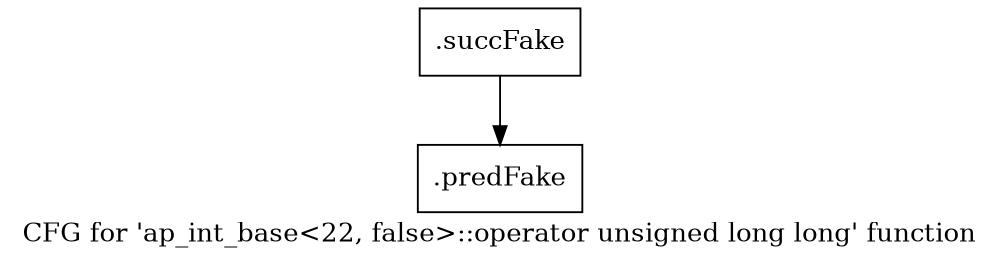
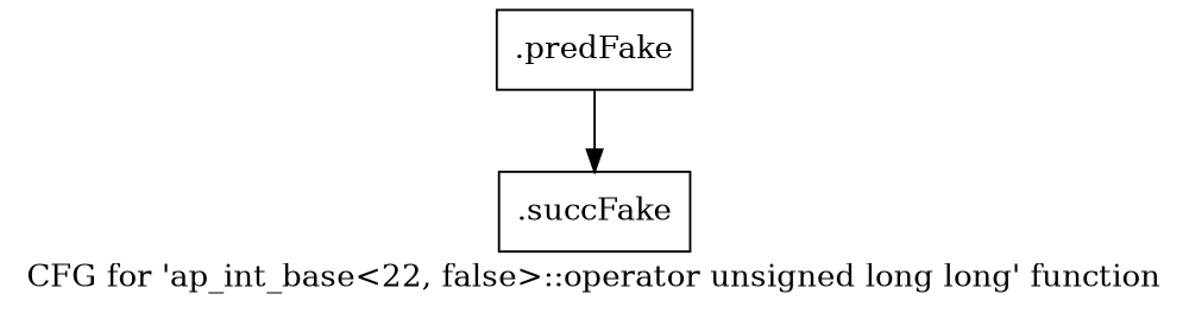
  digraph {
    label="CFG for 'ap_int_base\<22, false\>::operator unsigned long long' function"
    node [shape=record]
    n1 [label="{.predFake}"]
    n2 [filename="/mnt/xilinx/Vitis_HLS/2021.2/include/ap_int_base.h" label="{.succFake}" linenumber=587]
-   n2 -> n1 [execusionnum=1 filename="/mnt/xilinx/Vitis_HLS/2021.2/include/ap_int_base.h"]
+   n1 -> n2 [execusionnum=1 filename="/mnt/xilinx/Vitis_HLS/2021.2/include/ap_int_base.h"]
  }
